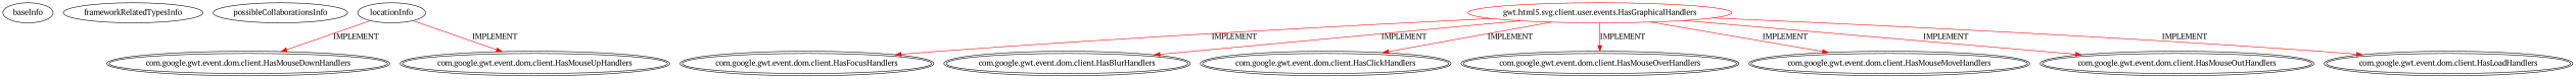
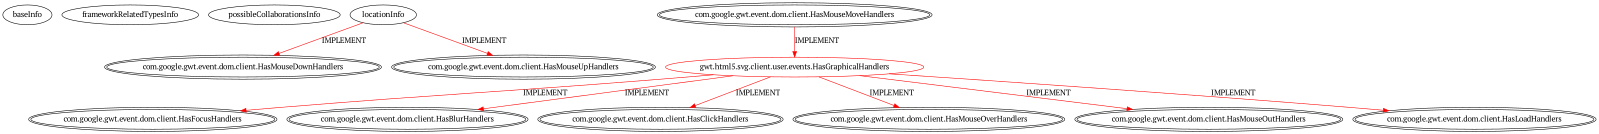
  digraph {
    fontname="PT Serif"
    node [fontname="PT Serif" isFrameworkType=true peripheries=2 vertexType=FRAMEWORK_INTERFACE_TYPE]
    edge [color=red fontname="PT Serif"]
    baseInfo [category=extension_graph graphId=3966 isAnonymous=false possibleRelation=false isFrameworkType="" peripheries="" vertexType=""]
    frameworkRelatedTypesInfo [0="com.google.gwt.event.dom.client.HasFocusHandlers" 1="com.google.gwt.event.dom.client.HasBlurHandlers" 2="com.google.gwt.event.dom.client.HasClickHandlers" 3="com.google.gwt.event.dom.client.HasMouseDownHandlers" 4="com.google.gwt.event.dom.client.HasMouseUpHandlers" 5="com.google.gwt.event.dom.client.HasMouseOverHandlers" 6="com.google.gwt.event.dom.client.HasMouseMoveHandlers" 7="com.google.gwt.event.dom.client.HasMouseOutHandlers" 8="com.google.gwt.event.dom.client.HasLoadHandlers" isFrameworkType="" peripheries="" vertexType=""]
    possibleCollaborationsInfo [isFrameworkType="" peripheries="" vertexType=""]
    locationInfo [contextSignature=HasGraphicalHandlers filePath="/mguiral-GwtSvgLib/GwtSvgLib-master/src/gwt/html5/svg/client/user/events/HasGraphicalHandlers.java" graphId=3966 projectName="mguiral-GwtSvgLib" isFrameworkType="" peripheries="" vertexType=""]
    n5 [label="com.google.gwt.event.dom.client.HasMouseDownHandlers"]
    n6 [label="com.google.gwt.event.dom.client.HasMouseUpHandlers"]
    n7 [color=red isFrameworkType=false label="gwt.html5.svg.client.user.events.HasGraphicalHandlers" vertexType=ROOT_CLIENT_CLASS_DECLARATION peripheries=""]
    n8 [label="com.google.gwt.event.dom.client.HasFocusHandlers"]
    n9 [label="com.google.gwt.event.dom.client.HasBlurHandlers"]
    n10 [label="com.google.gwt.event.dom.client.HasClickHandlers"]
    n11 [label="com.google.gwt.event.dom.client.HasMouseOverHandlers"]
    n12 [label="com.google.gwt.event.dom.client.HasMouseMoveHandlers"]
    n13 [label="com.google.gwt.event.dom.client.HasMouseOutHandlers"]
    n14 [label="com.google.gwt.event.dom.client.HasLoadHandlers"]
    locationInfo -> n5 [label=IMPLEMENT]
    locationInfo -> n6 [label=IMPLEMENT]
    n7 -> n8 [label=IMPLEMENT]
    n7 -> n9 [label=IMPLEMENT]
    n7 -> n10 [label=IMPLEMENT]
    n7 -> n11 [label=IMPLEMENT]
-   n7 -> n12 [label=IMPLEMENT]
+   n12 -> n7 [label=IMPLEMENT]
    n7 -> n13 [label=IMPLEMENT]
    n7 -> n14 [label=IMPLEMENT]
  }
